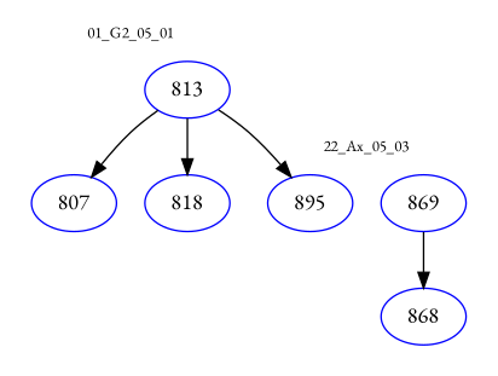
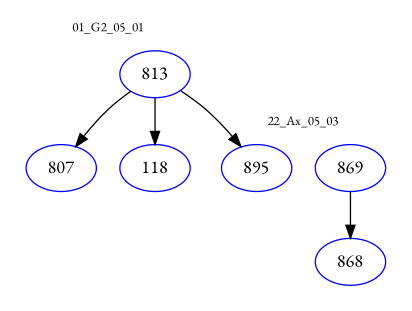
  digraph {
    fontname="EB Garamond"
    node [color=blue fontname="EB Garamond"]
    edge [color=black fontname="EB Garamond"]
    n1 [label=869]
    n2 [label=868]
    n3 [label=895]
    n4 [label=813]
    n5 [label=807]
-   n6 [label=818]
+   n6 [label=118]
    subgraph cluster_1 {
      color=white
      fontsize=10
      label="22_Ax_05_03"
      n1
      n2
      n3
    }
    subgraph cluster_2 {
      color=white
      fontsize=10
      label="01_G2_05_01"
      n4
      n5
      n6
    }
    n1 -> n2
    n4 -> n3
    n4 -> n5
    n4 -> n6
  }
